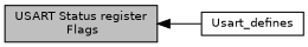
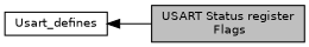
  digraph {
    rankdir=LR
    node [color=black fontname=Helvetica fontsize=10 shape=record style=filled]
    n1 [fillcolor=grey75 fontcolor=black height=0.2 label="USART Status register\l Flags" width=0.4]
    n2 [fillcolor=white height=0.2 label=Usart_defines width=0.4]
-   n1 -> n2 [dir=back fontname=Helvetica fontsize=10 labelfontname=Helvetica labelfontsize=10 shape=plaintext style=solid]
+   n2 -> n1 [dir=back fontname=Helvetica fontsize=10 labelfontname=Helvetica labelfontsize=10 shape=plaintext style=solid]
  }
